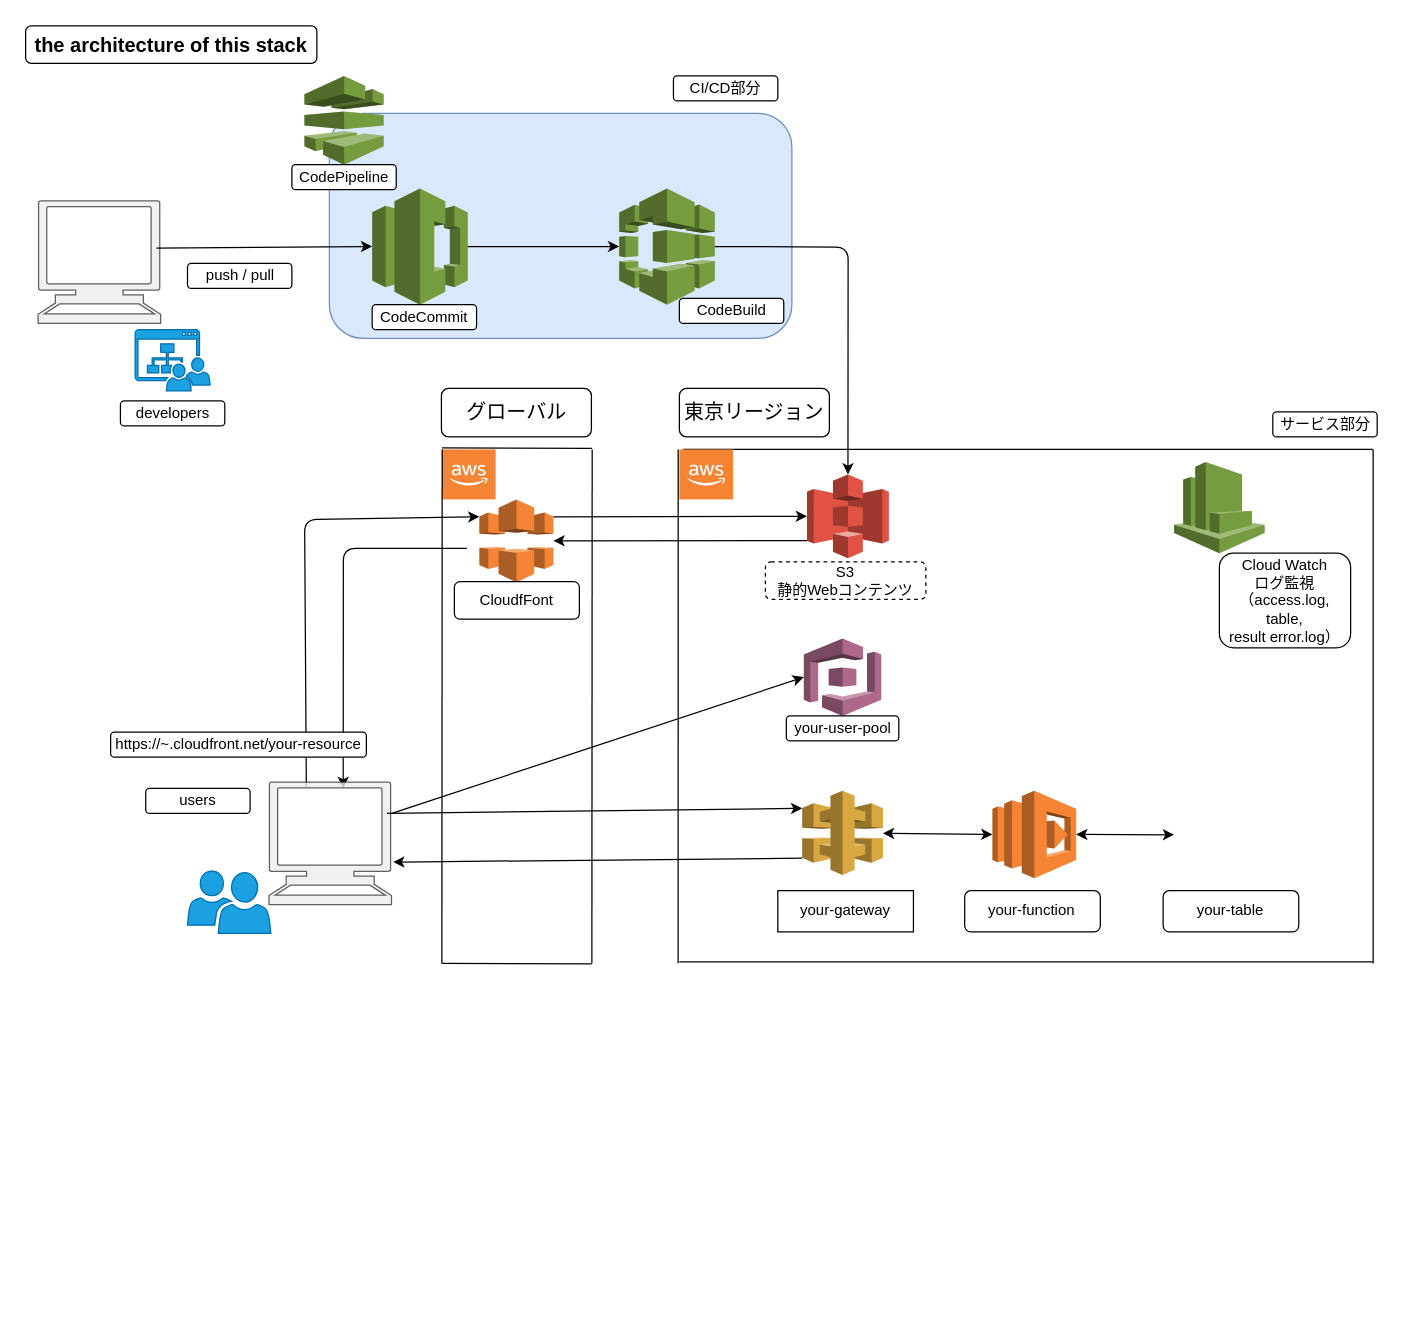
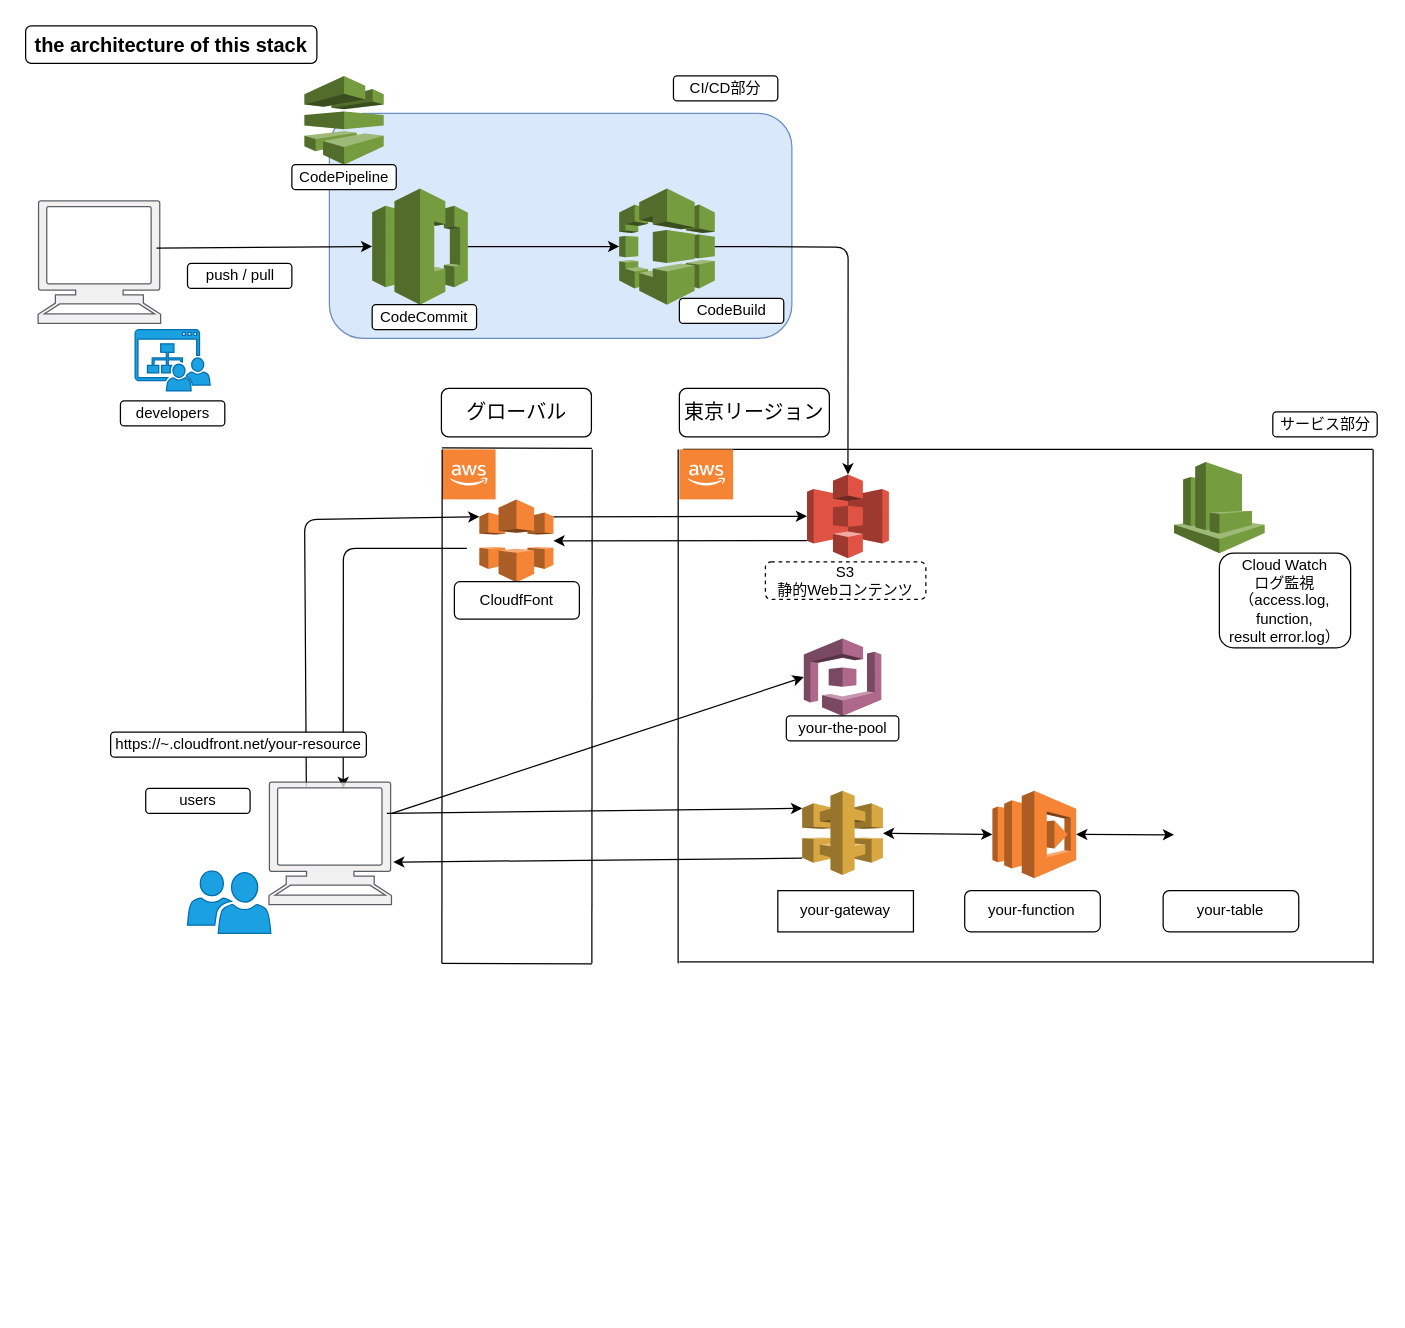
  <mxCell id="0" />
  <mxCell id="1" parent="0" />
  <mxCell id="2" value="" style="rounded=1;whiteSpace=wrap;html=1;fillColor=#dae8fc;strokeColor=#6c8ebf;" parent="1" vertex="1"><mxGeometry x="263" y="90" width="370" height="180" as="geometry" /></mxCell>
  <mxCell id="3" value="&lt;span style=&quot;font-size: 16px&quot;&gt;&lt;b&gt;the architecture of this stack&lt;/b&gt;&lt;/span&gt;" style="rounded=1;whiteSpace=wrap;html=1;" parent="1" vertex="1"><mxGeometry x="20" width="233" height="30" as="geometry" y="20" /></mxCell>
  <mxCell id="4" value="" style="outlineConnect=0;dashed=0;verticalLabelPosition=bottom;verticalAlign=top;align=center;html=1;shape=mxgraph.aws3.cloudwatch;fillColor=#759C3E;gradientColor=none;" parent="1" vertex="1"><mxGeometry x="938.75" y="368.82" width="72.5" height="73" as="geometry" /></mxCell>
- <mxCell id="5" value="Cloud Watch&lt;br&gt;ログ監視（access.log,&lt;br&gt;table,&lt;br&gt;result&amp;nbsp;error.log）" style="rounded=1;whiteSpace=wrap;html=1;" parent="1" vertex="1"><mxGeometry x="975" y="441.82" width="105" height="75.75" as="geometry" /></mxCell>
+ <mxCell id="5" value="Cloud Watch&lt;br&gt;ログ監視（access.log,&lt;br&gt;function,&lt;br&gt;result&amp;nbsp;error.log）" style="rounded=1;whiteSpace=wrap;html=1;" parent="1" vertex="1"><mxGeometry x="975" y="441.82" width="105" height="75.75" as="geometry" /></mxCell>
  <mxCell id="6" value="" style="endArrow=none;html=1;" parent="1" edge="1"><mxGeometry width="50" height="50" relative="1" as="geometry"><mxPoint x="542" y="770" as="sourcePoint" /><mxPoint x="542.07" y="358.82" as="targetPoint" /></mxGeometry></mxCell>
  <mxCell id="7" value="" style="endArrow=none;html=1;" parent="1" edge="1"><mxGeometry width="50" height="50" relative="1" as="geometry"><mxPoint x="546" y="358.82" as="sourcePoint" /><mxPoint x="1097.75" y="358.82" as="targetPoint" /><Array as="points"><mxPoint x="930.5" y="358.82" /></Array></mxGeometry></mxCell>
  <mxCell id="8" value="" style="endArrow=none;html=1;" parent="1" edge="1"><mxGeometry width="50" height="50" relative="1" as="geometry"><mxPoint x="1098" y="770" as="sourcePoint" /><mxPoint x="1098" y="358.82" as="targetPoint" /></mxGeometry></mxCell>
  <mxCell id="9" value="" style="endArrow=none;html=1;" parent="1" edge="1"><mxGeometry width="50" height="50" relative="1" as="geometry"><mxPoint x="543" y="768.82" as="sourcePoint" /><mxPoint x="1097.75" y="768.82" as="targetPoint" /><Array as="points"><mxPoint x="934" y="768.82" /></Array></mxGeometry></mxCell>
  <mxCell id="10" value="S3&lt;br&gt;静的Webコンテンツ" style="rounded=1;whiteSpace=wrap;html=1;dashed=1;" parent="1" vertex="1"><mxGeometry x="611.82" y="448.82" width="128.37" height="30" as="geometry" /></mxCell>
  <mxCell id="11" value="" style="endArrow=classic;html=1;exitX=0.305;exitY=0.037;exitDx=0;exitDy=0;exitPerimeter=0;entryX=0;entryY=0.21;entryDx=0;entryDy=0;entryPerimeter=0;" parent="1" source="15" target="53" edge="1"><mxGeometry width="50" height="50" relative="1" as="geometry"><mxPoint x="243.18" y="728" as="sourcePoint" /><mxPoint x="353" y="412" as="targetPoint" /><Array as="points"><mxPoint x="243.18" y="415" /></Array></mxGeometry></mxCell>
  <mxCell id="12" value="" style="outlineConnect=0;dashed=0;verticalLabelPosition=bottom;verticalAlign=top;align=center;html=1;shape=mxgraph.aws3.cloud_2;fillColor=#F58534;gradientColor=none;" parent="1" vertex="1"><mxGeometry x="543" y="358.82" width="43" height="40" as="geometry" /></mxCell>
  <mxCell id="13" value="" style="endArrow=classic;html=1;entryX=0.606;entryY=0.049;entryDx=0;entryDy=0;entryPerimeter=0;" parent="1" target="15" edge="1"><mxGeometry width="50" height="50" relative="1" as="geometry"><mxPoint x="373" y="438" as="sourcePoint" /><mxPoint x="274.676" y="726.628" as="targetPoint" /><Array as="points"><mxPoint x="274.18" y="438" /></Array></mxGeometry></mxCell>
  <mxCell id="14" style="edgeStyle=orthogonalEdgeStyle;rounded=0;orthogonalLoop=1;jettySize=auto;html=1;exitX=0.5;exitY=1;exitDx=0;exitDy=0;" parent="1" edge="1"><mxGeometry relative="1" as="geometry"><mxPoint x="879" y="1040" as="sourcePoint" /><mxPoint x="879" y="1040" as="targetPoint" /></mxGeometry></mxCell>
  <mxCell id="15" value="" style="shape=mxgraph.signs.tech.computer;html=1;fillColor=#eeeeee;strokeColor=#36393d;verticalLabelPosition=bottom;verticalAlign=top;align=center;opacity=80;" parent="1" vertex="1"><mxGeometry x="214.68" y="625" width="98" height="98" as="geometry" /></mxCell>
  <mxCell id="16" value="" style="outlineConnect=0;dashed=0;verticalLabelPosition=bottom;verticalAlign=top;align=center;html=1;shape=mxgraph.aws3.s3;fillColor=#E05243;gradientColor=none;" parent="1" vertex="1"><mxGeometry x="645.12" y="378.82" width="65.5" height="67" as="geometry" /></mxCell>
  <mxCell id="17" value="&lt;font style=&quot;font-size: 16px&quot;&gt;東京リージョン&lt;/font&gt;" style="rounded=1;whiteSpace=wrap;html=1;" parent="1" vertex="1"><mxGeometry x="543" y="310" width="120" height="38.82" as="geometry" /></mxCell>
  <mxCell id="18" value="" style="outlineConnect=0;dashed=0;verticalLabelPosition=bottom;verticalAlign=top;align=center;html=1;shape=mxgraph.aws3.codepipeline;fillColor=#759C3E;gradientColor=none;" parent="1" vertex="1"><mxGeometry x="243" y="60" width="63.5" height="71" as="geometry" /></mxCell>
  <mxCell id="19" value="" style="outlineConnect=0;dashed=0;verticalLabelPosition=bottom;verticalAlign=top;align=center;html=1;shape=mxgraph.aws3.codecommit;fillColor=#759C3E;gradientColor=none;" parent="1" vertex="1"><mxGeometry x="297.25" y="150" width="76.5" height="93" as="geometry" /></mxCell>
  <mxCell id="20" value="" style="outlineConnect=0;dashed=0;verticalLabelPosition=bottom;verticalAlign=top;align=center;html=1;shape=mxgraph.aws3.codebuild;fillColor=#759C3E;gradientColor=none;" parent="1" vertex="1"><mxGeometry x="494.87" y="150" width="76.5" height="93" as="geometry" /></mxCell>
  <mxCell id="21" value="" style="endArrow=classic;html=1;exitX=1;exitY=0.5;exitDx=0;exitDy=0;exitPerimeter=0;entryX=0;entryY=0.5;entryDx=0;entryDy=0;entryPerimeter=0;" parent="1" source="19" target="20" edge="1"><mxGeometry width="50" height="50" relative="1" as="geometry"><mxPoint x="393" y="220" as="sourcePoint" /><mxPoint x="443" y="170" as="targetPoint" /></mxGeometry></mxCell>
  <mxCell id="22" value="" style="endArrow=classic;html=1;exitX=1;exitY=0.5;exitDx=0;exitDy=0;exitPerimeter=0;entryX=0.5;entryY=0;entryDx=0;entryDy=0;entryPerimeter=0;" parent="1" source="20" target="16" edge="1"><mxGeometry width="50" height="50" relative="1" as="geometry"><mxPoint x="603" y="280" as="sourcePoint" /><mxPoint x="653" y="230" as="targetPoint" /><Array as="points"><mxPoint x="678" y="197" /></Array></mxGeometry></mxCell>
  <mxCell id="23" value="" style="shape=mxgraph.signs.tech.computer;html=1;fillColor=#eeeeee;strokeColor=#36393d;verticalLabelPosition=bottom;verticalAlign=top;align=center;opacity=80;" parent="1" vertex="1"><mxGeometry x="30" y="160" width="98" height="98" as="geometry" /></mxCell>
  <mxCell id="24" value="" style="endArrow=classic;html=1;exitX=0.966;exitY=0.385;exitDx=0;exitDy=0;exitPerimeter=0;entryX=0;entryY=0.5;entryDx=0;entryDy=0;entryPerimeter=0;" parent="1" source="23" target="19" edge="1"><mxGeometry width="50" height="50" relative="1" as="geometry"><mxPoint x="183" y="230" as="sourcePoint" /><mxPoint x="233" y="180" as="targetPoint" /></mxGeometry></mxCell>
  <mxCell id="25" value="CodePipeline" style="rounded=1;whiteSpace=wrap;html=1;" parent="1" vertex="1"><mxGeometry x="233" y="131" width="83.5" height="20" as="geometry" /></mxCell>
  <mxCell id="26" value="CodeCommit" style="rounded=1;whiteSpace=wrap;html=1;" parent="1" vertex="1"><mxGeometry x="297.25" y="243" width="83.5" height="20" as="geometry" /></mxCell>
  <mxCell id="27" value="CodeBuild" style="rounded=1;whiteSpace=wrap;html=1;" parent="1" vertex="1"><mxGeometry x="543" y="238" width="83.5" height="20" as="geometry" /></mxCell>
  <mxCell id="28" value="push / pull" style="rounded=1;whiteSpace=wrap;html=1;" parent="1" vertex="1"><mxGeometry x="149.5" y="210" width="83.5" height="20" as="geometry" /></mxCell>
  <mxCell id="29" value="" style="shape=image;html=1;verticalAlign=top;verticalLabelPosition=bottom;labelBackgroundColor=#ffffff;imageAspect=0;aspect=fixed;image=https://cdn4.iconfinder.com/data/icons/logos-and-brands/512/367_Vuejs_logo-128.png" parent="1" vertex="1"><mxGeometry x="687.75" y="358.82" width="55" height="55" as="geometry" /></mxCell>
  <mxCell id="30" value="" style="outlineConnect=0;dashed=0;verticalLabelPosition=bottom;verticalAlign=top;align=center;html=1;shape=mxgraph.aws3.api_gateway;fillColor=#D9A741;gradientColor=none;" parent="1" vertex="1"><mxGeometry x="641.24" y="631.82" width="64.63" height="67.5" as="geometry" /></mxCell>
  <mxCell id="31" value="your-function" style="rounded=1;whiteSpace=wrap;html=1;" parent="1" vertex="1"><mxGeometry x="771.25" y="711.82" width="108.49" height="33" as="geometry" /></mxCell>
  <mxCell id="32" value="" style="outlineConnect=0;dashed=0;verticalLabelPosition=bottom;verticalAlign=top;align=center;html=1;shape=mxgraph.aws3.lambda;fillColor=#F58534;gradientColor=none;" parent="1" vertex="1"><mxGeometry x="793.45" y="631.82" width="67" height="70" as="geometry" /></mxCell>
  <mxCell id="33" value="" style="endArrow=classic;html=1;entryX=0;entryY=0.21;entryDx=0;entryDy=0;entryPerimeter=0;" parent="1" target="30" edge="1"><mxGeometry width="50" height="50" relative="1" as="geometry"><mxPoint x="309" y="650" as="sourcePoint" /><mxPoint x="449.5" y="909.41" as="targetPoint" /><Array as="points" /></mxGeometry></mxCell>
  <mxCell id="34" value="" style="endArrow=classic;html=1;exitX=0;exitY=0.8;exitDx=0;exitDy=0;exitPerimeter=0;entryX=1.014;entryY=0.653;entryDx=0;entryDy=0;entryPerimeter=0;" parent="1" source="30" target="15" edge="1"><mxGeometry width="50" height="50" relative="1" as="geometry"><mxPoint x="440.75" y="1000.4" as="sourcePoint" /><mxPoint x="118" y="1000" as="targetPoint" /><Array as="points" /></mxGeometry></mxCell>
  <mxCell id="35" value="" style="endArrow=classic;startArrow=classic;html=1;entryX=0;entryY=0.5;entryDx=0;entryDy=0;entryPerimeter=0;" parent="1" source="30" target="32" edge="1"><mxGeometry width="50" height="50" relative="1" as="geometry"><mxPoint x="711.59" y="671.82" as="sourcePoint" /><mxPoint x="791.19" y="671.82" as="targetPoint" /></mxGeometry></mxCell>
  <mxCell id="36" value="" style="shape=image;html=1;verticalAlign=top;verticalLabelPosition=bottom;labelBackgroundColor=#ffffff;imageAspect=0;aspect=fixed;image=https://cdn2.iconfinder.com/data/icons/amazon-aws-stencils/100/Database_copy_DynamoDB-128.png" parent="1" vertex="1"><mxGeometry x="938.75" y="621.82" width="91" height="91" as="geometry" /></mxCell>
  <mxCell id="37" value="" style="endArrow=classic;startArrow=classic;html=1;exitX=1;exitY=0.5;exitDx=0;exitDy=0;exitPerimeter=0;" parent="1" source="32" target="36" edge="1"><mxGeometry width="50" height="50" relative="1" as="geometry"><mxPoint x="866.1" y="666.73" as="sourcePoint" /><mxPoint x="938.75" y="666.73" as="targetPoint" /></mxGeometry></mxCell>
  <mxCell id="38" value="" style="shape=image;html=1;verticalAlign=top;verticalLabelPosition=bottom;labelBackgroundColor=#ffffff;imageAspect=0;aspect=fixed;image=https://cdn2.iconfinder.com/data/icons/designer-skills/128/react-128.png" parent="1" vertex="1"><mxGeometry x="745.95" y="358.82" width="60" height="60" as="geometry" /></mxCell>
  <mxCell id="39" value="your-gateway" style="whiteSpace=wrap;html=1;rounded=0;" parent="1" vertex="1"><mxGeometry x="621.76" y="711.82" width="108.49" height="33" as="geometry" /></mxCell>
  <mxCell id="40" value="your-table" style="rounded=1;whiteSpace=wrap;html=1;" parent="1" vertex="1"><mxGeometry x="930.01" y="711.82" width="108.49" height="33" as="geometry" /></mxCell>
  <mxCell id="41" value="" style="shape=image;html=1;verticalAlign=top;verticalLabelPosition=bottom;labelBackgroundColor=#ffffff;imageAspect=0;aspect=fixed;image=https://cdn0.iconfinder.com/data/icons/work-from-home-18/512/DocumentManagement-documentation-folder-projectmanagement-filemanagement-128.png" parent="1" vertex="1"><mxGeometry x="50.41" y="167.91" width="57.18" height="57.18" as="geometry" /></mxCell>
  <mxCell id="42" value="" style="pointerEvents=1;shadow=0;dashed=0;html=1;strokeColor=#006EAF;labelPosition=center;verticalLabelPosition=bottom;verticalAlign=top;align=center;fillColor=#1ba1e2;shape=mxgraph.mscae.intune.user_group;fontColor=#ffffff;" parent="1" vertex="1"><mxGeometry x="149.5" y="696" width="66.64" height="50" as="geometry" /></mxCell>
  <mxCell id="43" value="" style="pointerEvents=1;shadow=0;dashed=0;html=1;strokeColor=#006EAF;fillColor=#1ba1e2;labelPosition=center;verticalLabelPosition=bottom;verticalAlign=top;outlineConnect=0;align=center;shape=mxgraph.office.sites.site_team;fontColor=#ffffff;" parent="1" vertex="1"><mxGeometry x="107.59" y="263" width="60" height="49" as="geometry" /></mxCell>
  <mxCell id="44" value="developers" style="rounded=1;whiteSpace=wrap;html=1;" parent="1" vertex="1"><mxGeometry x="95.84" y="320" width="83.5" height="20" as="geometry" /></mxCell>
  <mxCell id="45" value="users" style="rounded=1;whiteSpace=wrap;html=1;" parent="1" vertex="1"><mxGeometry x="116.07" y="630" width="83.5" height="20" as="geometry" /></mxCell>
  <mxCell id="46" value="サービス部分" style="rounded=1;whiteSpace=wrap;html=1;" parent="1" vertex="1"><mxGeometry x="1017.75" y="328.82" width="83.5" height="20" as="geometry" /></mxCell>
  <mxCell id="47" value="CI/CD部分" style="rounded=1;whiteSpace=wrap;html=1;" parent="1" vertex="1"><mxGeometry x="538.26" y="60" width="83.5" height="20" as="geometry" /></mxCell>
  <mxCell id="48" value="" style="outlineConnect=0;dashed=0;verticalLabelPosition=bottom;verticalAlign=top;align=center;html=1;shape=mxgraph.aws3.cloud_2;fillColor=#F58534;gradientColor=none;" parent="1" vertex="1"><mxGeometry x="353" y="358.82" width="43" height="40" as="geometry" /></mxCell>
  <mxCell id="49" value="" style="endArrow=none;html=1;" parent="1" edge="1"><mxGeometry width="50" height="50" relative="1" as="geometry"><mxPoint x="353" y="770" as="sourcePoint" /><mxPoint x="353.25" y="358.82" as="targetPoint" /></mxGeometry></mxCell>
  <mxCell id="50" value="" style="endArrow=none;html=1;" parent="1" edge="1"><mxGeometry width="50" height="50" relative="1" as="geometry"><mxPoint x="353" y="357.64" as="sourcePoint" /><mxPoint x="473" y="358" as="targetPoint" /><Array as="points" /></mxGeometry></mxCell>
  <mxCell id="51" value="" style="endArrow=none;html=1;" parent="1" edge="1"><mxGeometry width="50" height="50" relative="1" as="geometry"><mxPoint x="353" y="770" as="sourcePoint" /><mxPoint x="473" y="770.36" as="targetPoint" /><Array as="points" /></mxGeometry></mxCell>
  <mxCell id="52" value="" style="endArrow=none;html=1;" parent="1" edge="1"><mxGeometry width="50" height="50" relative="1" as="geometry"><mxPoint x="473" y="770" as="sourcePoint" /><mxPoint x="473.25" y="358.82" as="targetPoint" /></mxGeometry></mxCell>
  <mxCell id="53" value="" style="outlineConnect=0;dashed=0;verticalLabelPosition=bottom;verticalAlign=top;align=center;html=1;shape=mxgraph.aws3.cloudfront;fillColor=#F58536;gradientColor=none;" parent="1" vertex="1"><mxGeometry x="383" y="398.82" width="59.25" height="66.18" as="geometry" /></mxCell>
  <mxCell id="54" value="" style="endArrow=classic;html=1;exitX=1;exitY=0.21;exitDx=0;exitDy=0;exitPerimeter=0;entryX=0;entryY=0.5;entryDx=0;entryDy=0;entryPerimeter=0;" parent="1" source="53" target="16" edge="1"><mxGeometry width="50" height="50" relative="1" as="geometry"><mxPoint x="483" y="456.91" as="sourcePoint" /><mxPoint x="533" y="406.91" as="targetPoint" /></mxGeometry></mxCell>
  <mxCell id="55" value="" style="endArrow=classic;html=1;exitX=0;exitY=0.79;exitDx=0;exitDy=0;exitPerimeter=0;entryX=1;entryY=0.5;entryDx=0;entryDy=0;entryPerimeter=0;" parent="1" source="16" target="53" edge="1"><mxGeometry width="50" height="50" relative="1" as="geometry"><mxPoint x="483" y="500" as="sourcePoint" /><mxPoint x="533" y="450" as="targetPoint" /></mxGeometry></mxCell>
  <mxCell id="56" value="CloudfFont" style="rounded=1;whiteSpace=wrap;html=1;" parent="1" vertex="1"><mxGeometry x="363" y="464.69" width="100" height="30" as="geometry" /></mxCell>
  <mxCell id="57" value="&lt;font style=&quot;font-size: 16px&quot;&gt;グローバル&lt;/font&gt;" style="rounded=1;whiteSpace=wrap;html=1;" parent="1" vertex="1"><mxGeometry x="352.63" y="310" width="120" height="38.82" as="geometry" /></mxCell>
  <mxCell id="58" value="https://~.cloudfront.net/your-resource" style="rounded=1;whiteSpace=wrap;html=1;" parent="1" vertex="1"><mxGeometry x="88" y="585" width="204.59" height="20" as="geometry" /></mxCell>
  <mxCell id="59" value="" style="outlineConnect=0;dashed=0;verticalLabelPosition=bottom;verticalAlign=top;align=center;html=1;shape=mxgraph.aws3.cognito;fillColor=#AD688B;gradientColor=none;" parent="1" vertex="1"><mxGeometry x="642.55" y="510" width="62" height="62" as="geometry" /></mxCell>
  <mxCell id="60" value="" style="endArrow=classic;html=1;entryX=0;entryY=0.5;entryDx=0;entryDy=0;entryPerimeter=0;" parent="1" target="59" edge="1"><mxGeometry width="50" height="50" relative="1" as="geometry"><mxPoint x="313" y="650" as="sourcePoint" /><mxPoint x="645.12" y="627.815" as="targetPoint" /><Array as="points" /></mxGeometry></mxCell>
- <mxCell id="61" value="your-user-pool" style="rounded=1;whiteSpace=wrap;html=1;" parent="1" vertex="1"><mxGeometry x="628.55" y="572" width="90" height="20" as="geometry" /></mxCell>
+ <mxCell id="61" value="your-the-pool" style="rounded=1;whiteSpace=wrap;html=1;" parent="1" vertex="1"><mxGeometry x="628.55" y="572" width="90" height="20" as="geometry" /></mxCell>
